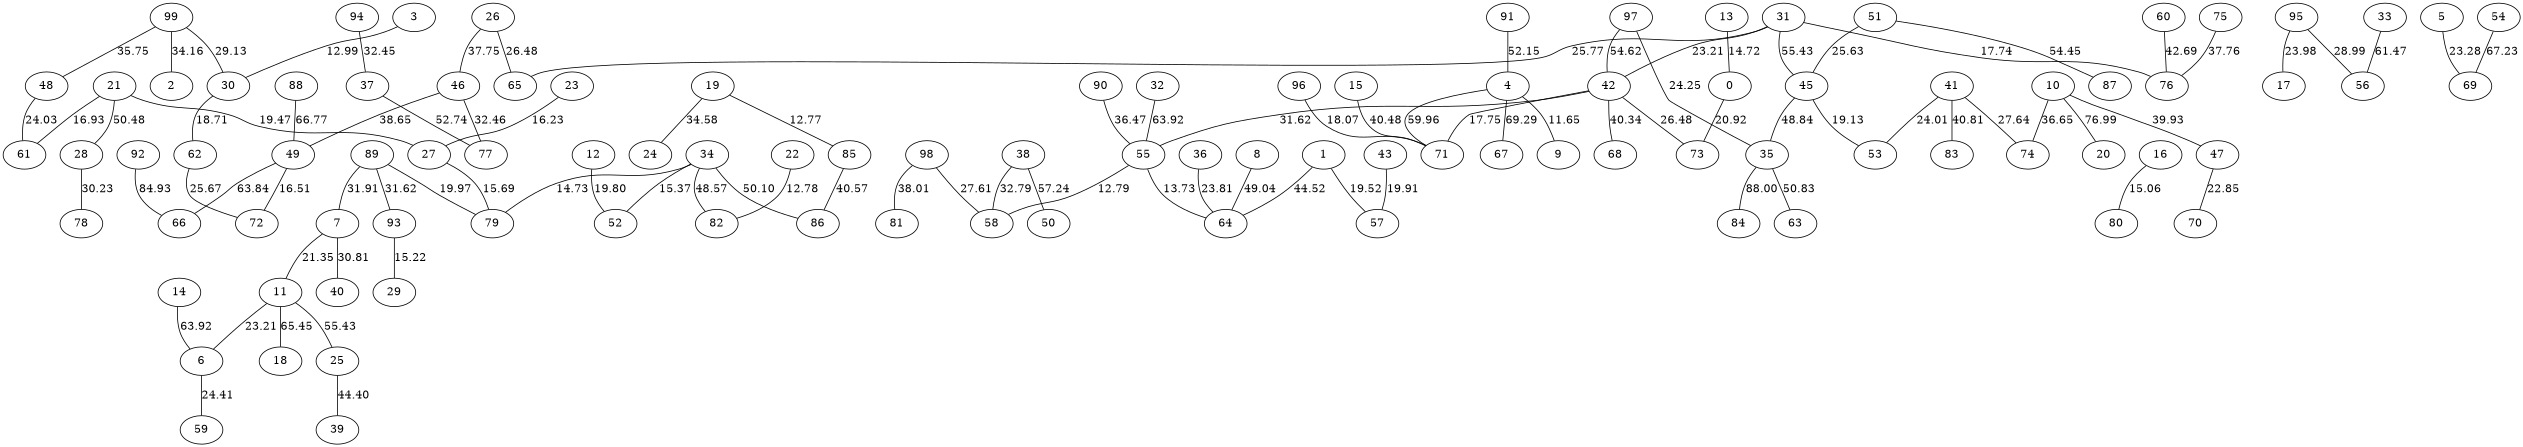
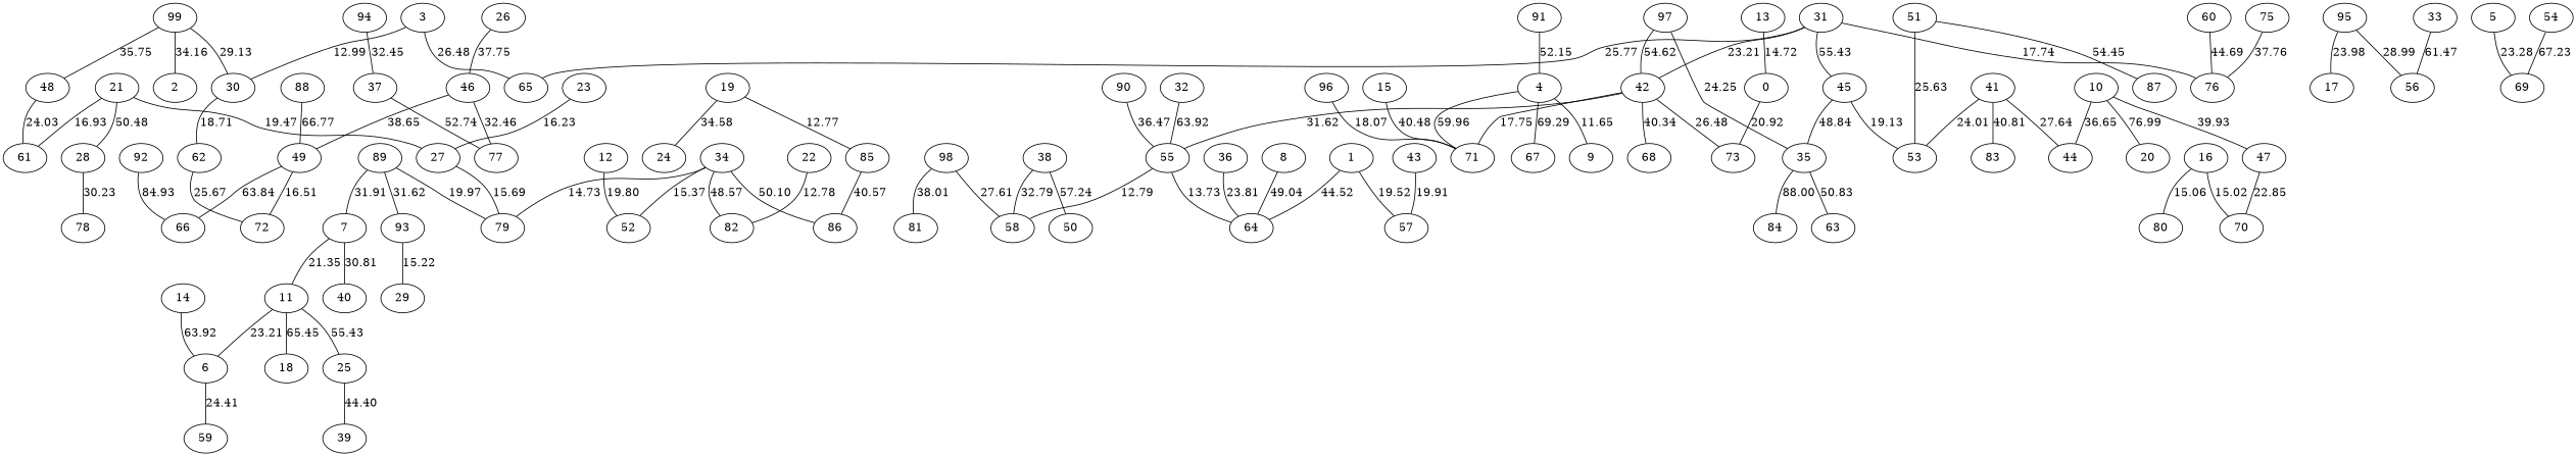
  graph {
    88
    49
    66
    72
    89
    93
    7
    79
    29
    40
    11
    25
    39
    90
    55
    58
    64
    91
    4
    71
    67
    9
    92
    94
    37
    77
    95
    56
    17
    96
    97
    42
    35
    73
    68
    84
    63
    10
    20
    47
-   74
+   74 [label=44]
    70
    98
    81
    18
    6
    59
    99
    48
    2
    30
    61
    62
    12
    52
    13
    0
    14
    15
    16
    80
    19
    24
    85
    86
    1
    57
    3
    65
    5
    69
    8
    21
    28
    27
    78
    33
    22
    82
    23
    26
    46
    31
    45
    76
    53
    32
    34
    36
    38
    50
    41
    83
    43
    51
    87
    54
    60
    75
    88 -- 49 [label=66.77]
    49 -- 66 [label=63.84]
    49 -- 72 [label=16.51]
    89 -- 93 [label=31.62]
    89 -- 7 [label=31.91]
    89 -- 79 [label=19.97]
    93 -- 29 [label=15.22]
    7 -- 40 [label=30.81]
    7 -- 11 [label=21.35]
    11 -- 25 [label=55.43]
    11 -- 18 [label=65.45]
    11 -- 6 [label=23.21]
    25 -- 39 [label=44.40]
    90 -- 55 [label=36.47]
    55 -- 58 [label=12.79]
    55 -- 64 [label=13.73]
    91 -- 4 [label=52.15]
    4 -- 71 [label=59.96]
    4 -- 67 [label=69.29]
    4 -- 9 [label=11.65]
    92 -- 66 [label=84.93]
    94 -- 37 [label=32.45]
    37 -- 77 [label=52.74]
    95 -- 56 [label=28.99]
    95 -- 17 [label=23.98]
    96 -- 71 [label=18.07]
    97 -- 42 [label=54.62]
    97 -- 35 [label=24.25]
    42 -- 55 [label=31.62]
    42 -- 71 [label=17.75]
    42 -- 73 [label=26.48]
    42 -- 68 [label=40.34]
    35 -- 84 [label=88.00]
    35 -- 63 [label=50.83]
    10 -- 20 [label=76.99]
    10 -- 47 [label=39.93]
    10 -- 74 [label=36.65]
    47 -- 70 [label=22.85]
    98 -- 58 [label=27.61]
    98 -- 81 [label=38.01]
    6 -- 59 [label=24.41]
    99 -- 48 [label=35.75]
    99 -- 2 [label=34.16]
    99 -- 30 [label=29.13]
    48 -- 61 [label=24.03]
    30 -- 62 [label=18.71]
    62 -- 72 [label=25.67]
    12 -- 52 [label=19.80]
    13 -- 0 [label=14.72]
    0 -- 73 [label=20.92]
    14 -- 6 [label=63.92]
    15 -- 71 [label=40.48]
+   16 -- 70 [label=15.02]
    16 -- 80 [label=15.06]
    19 -- 24 [label=34.58]
    19 -- 85 [label=12.77]
    85 -- 86 [label=40.57]
    1 -- 64 [label=44.52]
    1 -- 57 [label=19.52]
    3 -- 30 [label=12.99]
-   26 -- 65 [label=26.48]
+   3 -- 65 [label=26.48]
    5 -- 69 [label=23.28]
    8 -- 64 [label=49.04]
    21 -- 61 [label=16.93]
    21 -- 28 [label=50.48]
    21 -- 27 [label=19.47]
    28 -- 78 [label=30.23]
    27 -- 79 [label=15.69]
    33 -- 56 [label=61.47]
    22 -- 82 [label=12.78]
    23 -- 27 [label=16.23]
    26 -- 46 [label=37.75]
    46 -- 49 [label=38.65]
    46 -- 77 [label=32.46]
    31 -- 42 [label=23.21]
    31 -- 65 [label=25.77]
    31 -- 45 [label=55.43]
    31 -- 76 [label=17.74]
    45 -- 35 [label=48.84]
    45 -- 53 [label=19.13]
    32 -- 55 [label=63.92]
    34 -- 79 [label=14.73]
    34 -- 52 [label=15.37]
    34 -- 86 [label=50.10]
    34 -- 82 [label=48.57]
    36 -- 64 [label=23.81]
    38 -- 58 [label=32.79]
    38 -- 50 [label=57.24]
    41 -- 74 [label=27.64]
    41 -- 53 [label=24.01]
    41 -- 83 [label=40.81]
    43 -- 57 [label=19.91]
-   51 -- 45 [label=25.63]
+   51 -- 53 [label=25.63]
    51 -- 87 [label=54.45]
    54 -- 69 [label=67.23]
-   60 -- 76 [label=42.69]
+   60 -- 76 [label=44.69]
    75 -- 76 [label=37.76]
  }
